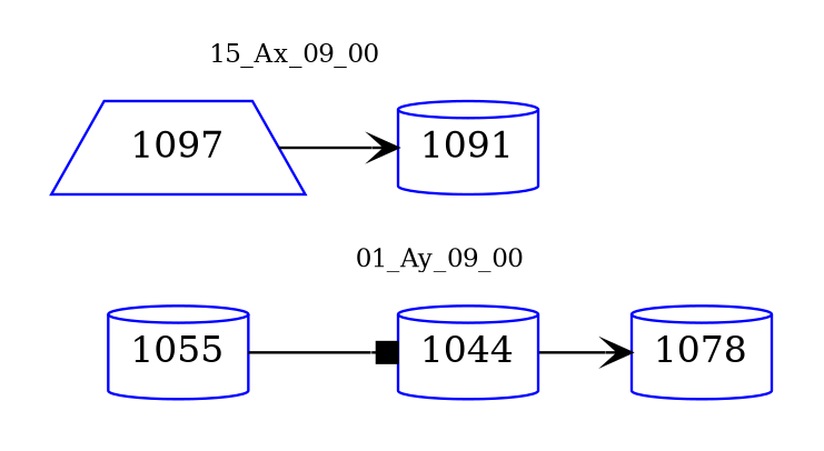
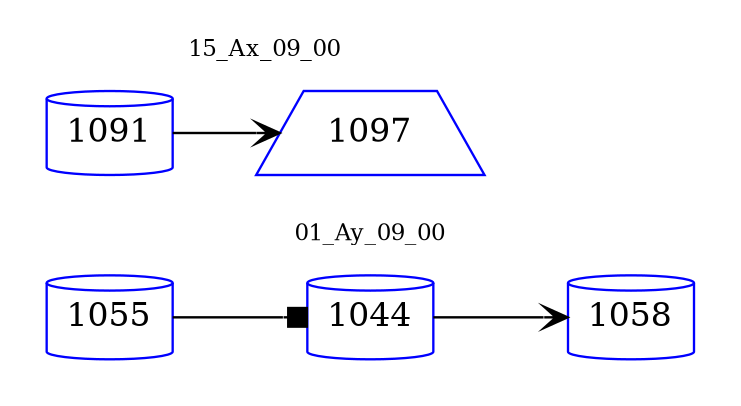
  digraph {
    rankdir=LR
    node [color=blue shape=cylinder]
    edge [arrowhead=vee color=black]
    n1 [label=1055]
    n2 [label=1044]
-   n3 [label=1078]
+   n3 [label=1058]
    n4 [label=1097 shape=trapezium]
    n5 [label=1091]
    subgraph cluster_1 {
      color=white
      fontsize=10
      label="01_Ay_09_00"
      n1
      n2
      n3
    }
    subgraph cluster_2 {
      color=white
      fontsize=10
      label="15_Ax_09_00"
      n4
      n5
    }
    n1 -> n2 [arrowhead=box]
    n2 -> n3
-   n4 -> n5
+   n5 -> n4
  }
